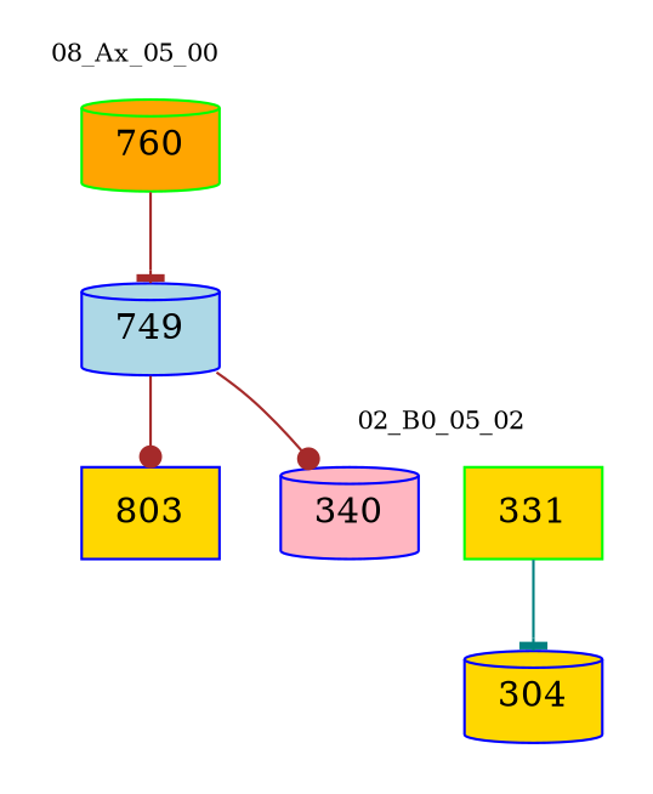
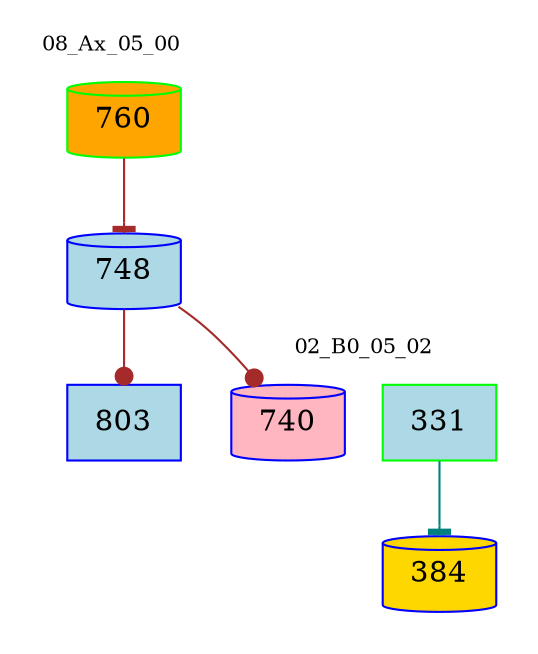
  digraph {
    node [color=blue fillcolor=lightblue shape=cylinder style=filled]
    edge [arrowhead=tee color=brown]
    n1 [color=green fillcolor=orange label=760]
-   n2 [label=749]
-   n3 [fillcolor=gold label=803 shape=box]
-   n4 [color=green fillcolor=gold label=331 shape=box]
-   n5 [fillcolor=gold label=304]
-   n6 [fillcolor=lightpink label=340]
+   n2 [label=748]
+   n3 [label=803 shape=box]
+   n4 [color=green label=331 shape=box]
+   n5 [fillcolor=gold label=384]
+   n6 [fillcolor=lightpink label=740]
    subgraph cluster_1 {
      color=white
      fontsize=10
      label="08_Ax_05_00"
      n1
      n2
      n3
    }
    subgraph cluster_2 {
      color=white
      fontsize=10
      label="02_B0_05_02"
      n4
      n5
      n6
    }
    n1 -> n2
    n2 -> n3 [arrowhead=dot]
    n2 -> n6 [arrowhead=dot]
    n4 -> n5 [color=teal]
  }
